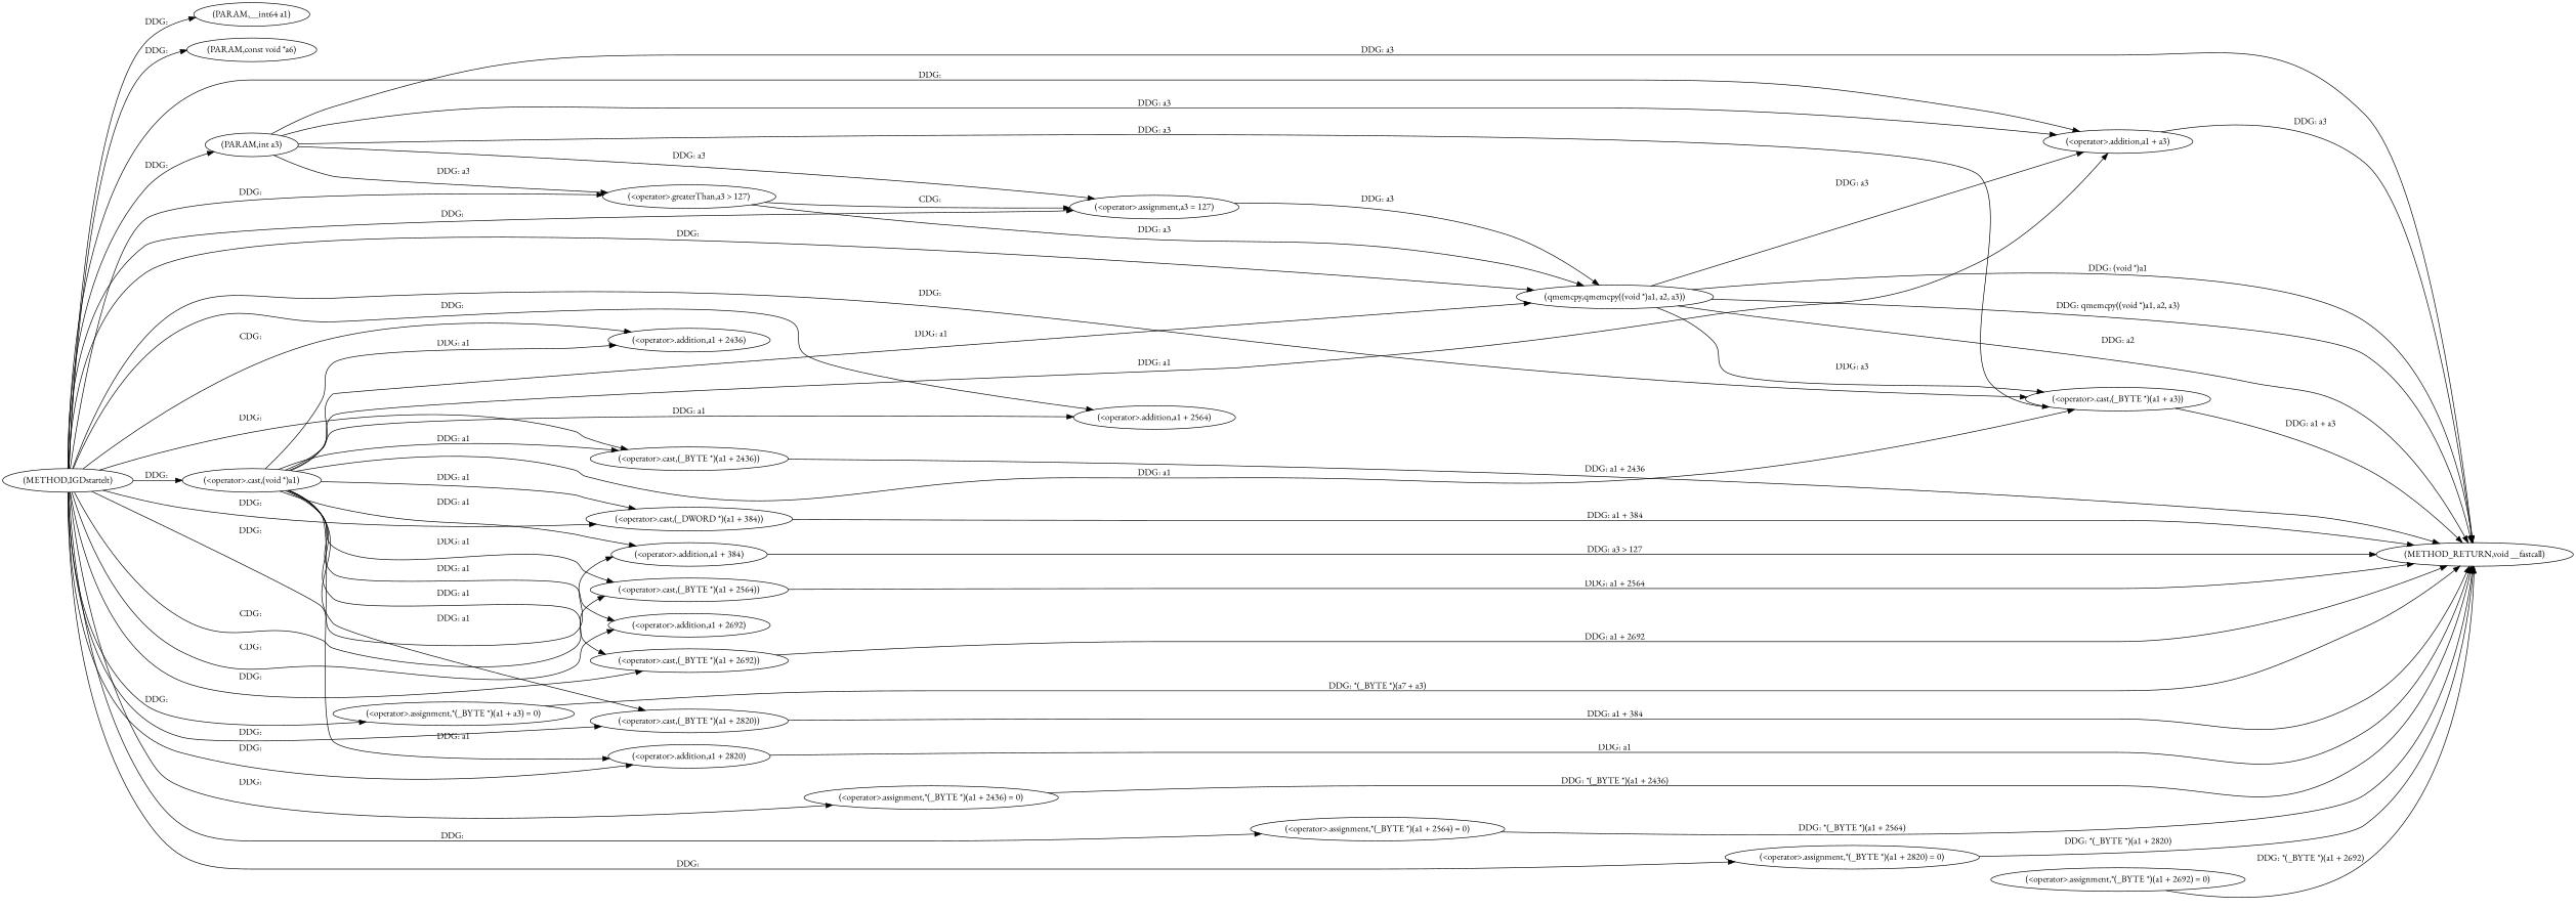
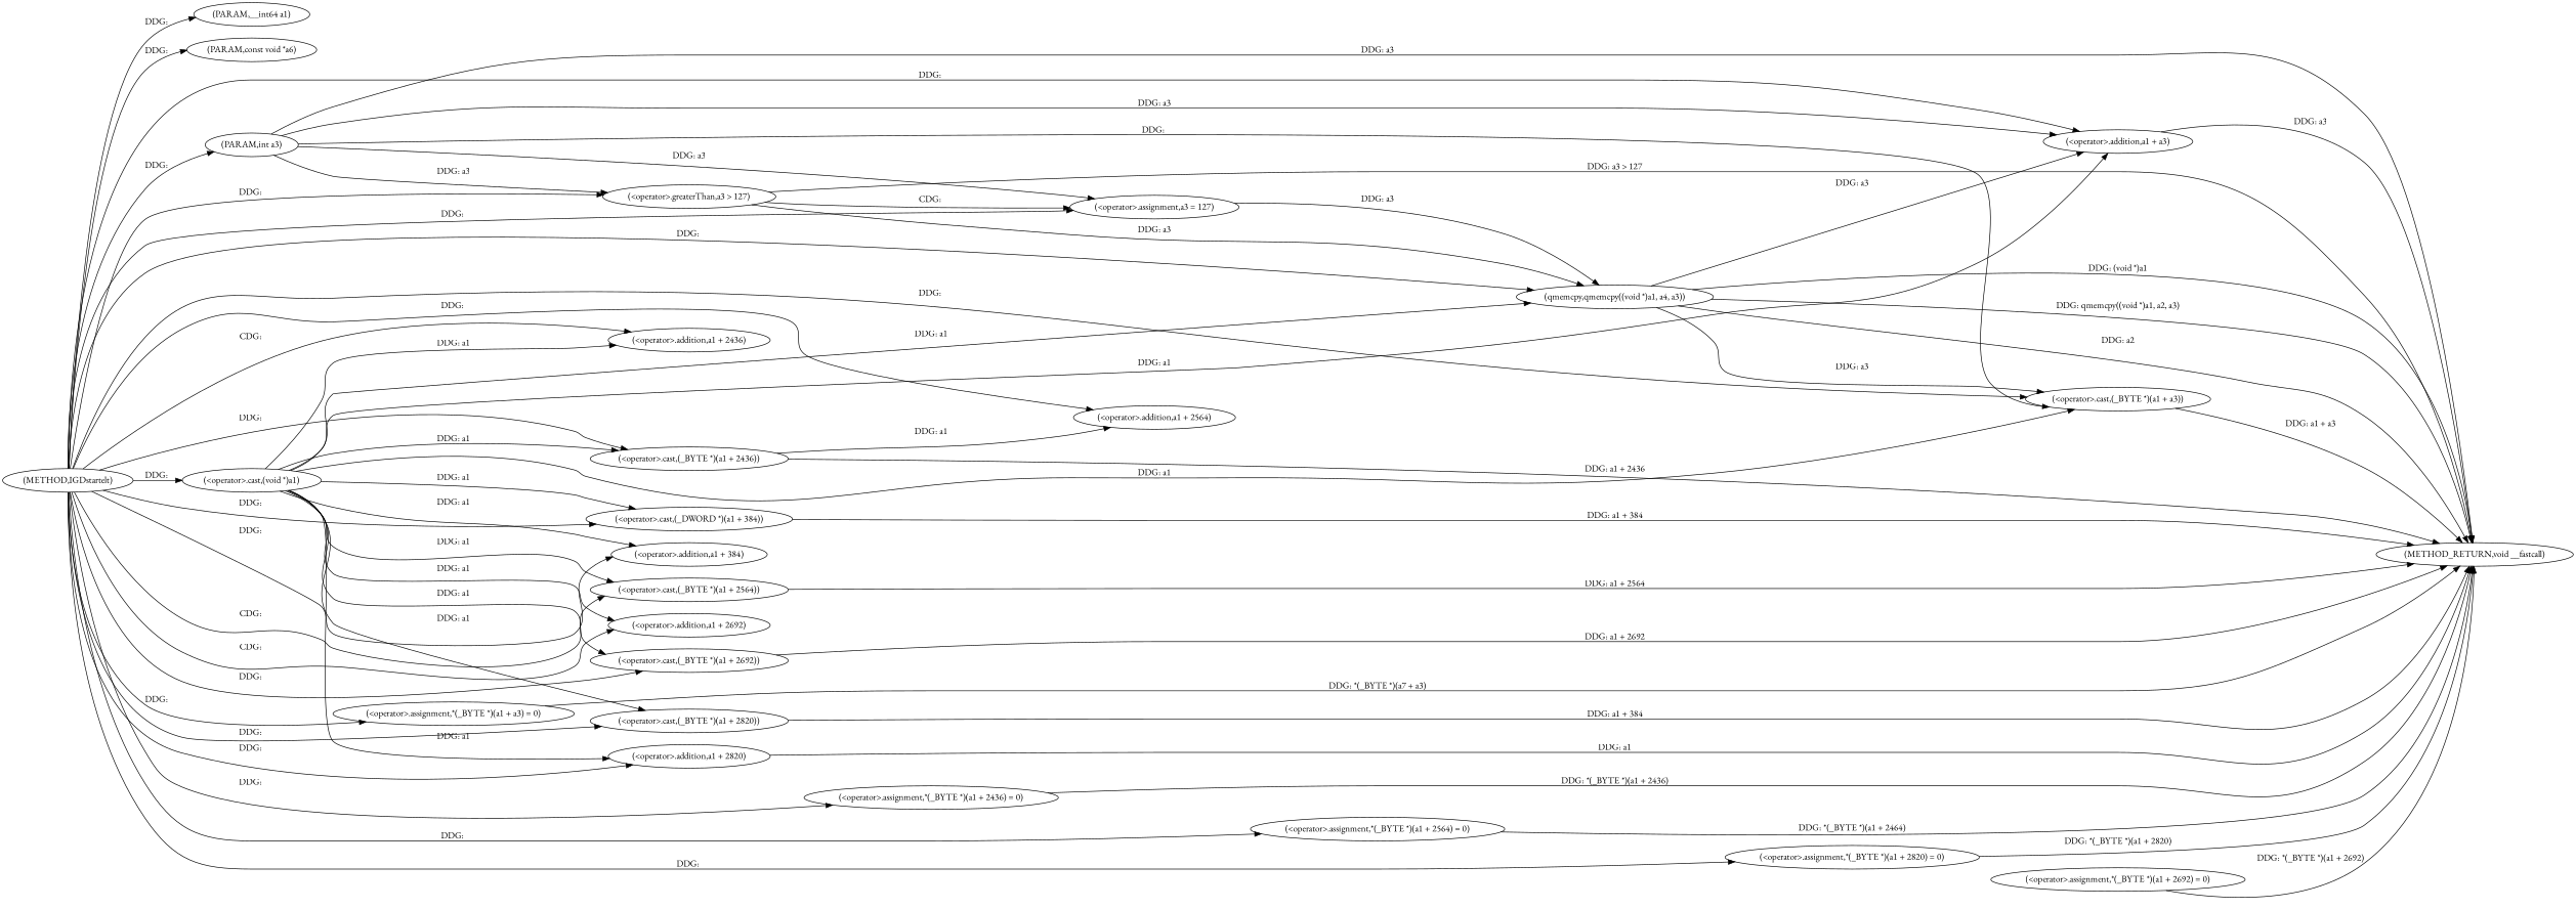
  digraph {
    fontname="EB Garamond"
    rankdir=LR
    node [fontname="EB Garamond"]
    edge [fontname="EB Garamond"]
    n1 [label="(METHOD,IGDstartelt)"]
    n2 [label="(PARAM,__int64 a1)"]
    n3 [label="(PARAM,const void *a6)"]
    n4 [label="(PARAM,int a3)"]
    n5 [label="(<operator>.greaterThan,a3 > 127)"]
    n6 [label="(<operator>.assignment,a3 = 127)"]
-   n7 [label="(qmemcpy,qmemcpy((void *)a1, a2, a3))"]
+   n7 [label="(qmemcpy,qmemcpy((void *)a1, a4, a3))"]
    n8 [label="(<operator>.cast,(void *)a1)"]
    n9 [label="(<operator>.assignment,*(_BYTE *)(a1 + a3) = 0)"]
    n10 [label="(<operator>.cast,(_BYTE *)(a1 + a3))"]
    n11 [label="(<operator>.addition,a1 + a3)"]
    n12 [label="(<operator>.cast,(_DWORD *)(a1 + 384))"]
    n13 [label="(<operator>.addition,a1 + 384)"]
    n14 [label="(<operator>.assignment,*(_BYTE *)(a1 + 2436) = 0)"]
    n15 [label="(<operator>.cast,(_BYTE *)(a1 + 2436))"]
    n16 [label="(<operator>.addition,a1 + 2436)"]
    n17 [label="(<operator>.assignment,*(_BYTE *)(a1 + 2564) = 0)"]
    n18 [label="(<operator>.cast,(_BYTE *)(a1 + 2564))"]
    n19 [label="(<operator>.addition,a1 + 2564)"]
    n20 [label="(<operator>.cast,(_BYTE *)(a1 + 2692))"]
    n21 [label="(<operator>.addition,a1 + 2692)"]
    n22 [label="(<operator>.assignment,*(_BYTE *)(a1 + 2820) = 0)"]
    n23 [label="(<operator>.cast,(_BYTE *)(a1 + 2820))"]
    n24 [label="(<operator>.addition,a1 + 2820)"]
    n25 [label="(METHOD_RETURN,void __fastcall)"]
    n26 [label="(<operator>.assignment,*(_BYTE *)(a1 + 2692) = 0)"]
    n1 -> n2 [label="DDG: "]
    n1 -> n3 [label="DDG: "]
    n1 -> n4 [label="DDG: "]
    n1 -> n5 [label="DDG: "]
    n1 -> n6 [label="DDG: "]
    n1 -> n7 [label="DDG: "]
    n1 -> n8 [label="DDG: "]
    n1 -> n9 [label="DDG: "]
    n1 -> n10 [label="DDG: "]
    n1 -> n11 [label="DDG: "]
    n1 -> n12 [label="DDG: "]
    n1 -> n13 [label="DDG: "]
    n1 -> n14 [label="DDG: "]
    n1 -> n15 [label="DDG: "]
    n1 -> n16 [label="CDG: "]
    n1 -> n17 [label="DDG: "]
    n1 -> n18 [label="CDG: "]
    n1 -> n19 [label="DDG: "]
    n1 -> n20 [label="DDG: "]
    n1 -> n21 [label="CDG: "]
    n1 -> n22 [label="DDG: "]
    n1 -> n23 [label="DDG: "]
    n1 -> n24 [label="DDG: "]
    n4 -> n5 [label="DDG: a3"]
    n4 -> n6 [label="DDG: a3"]
-   n4 -> n10 [label="DDG: a3"]
+   n4 -> n10 [label="DDG: "]
    n4 -> n11 [label="DDG: a3"]
    n4 -> n25 [label="DDG: a3"]
    n5 -> n6 [label="CDG: "]
    n5 -> n7 [label="DDG: a3"]
-   n13 -> n25 [label="DDG: a3 > 127"]
+   n5 -> n25 [label="DDG: a3 > 127"]
    n6 -> n7 [label="DDG: a3"]
    n7 -> n10 [label="DDG: a3"]
    n7 -> n11 [label="DDG: a3"]
    n7 -> n25 [label="DDG: (void *)a1"]
    n7 -> n25 [label="DDG: qmemcpy((void *)a1, a2, a3)"]
    n7 -> n25 [label="DDG: a2"]
    n8 -> n7 [label="DDG: a1"]
    n8 -> n10 [label="DDG: a1"]
    n8 -> n11 [label="DDG: a1"]
    n8 -> n12 [label="DDG: a1"]
    n8 -> n13 [label="DDG: a1"]
    n8 -> n15 [label="DDG: a1"]
    n8 -> n16 [label="DDG: a1"]
    n8 -> n18 [label="DDG: a1"]
-   n8 -> n19 [label="DDG: a1"]
+   n15 -> n19 [label="DDG: a1"]
    n8 -> n20 [label="DDG: a1"]
    n8 -> n21 [label="DDG: a1"]
    n8 -> n23 [label="DDG: a1"]
    n8 -> n24 [label="DDG: a1"]
    n9 -> n25 [label="DDG: *(_BYTE *)(a7 + a3)"]
    n10 -> n25 [label="DDG: a1 + a3"]
    n11 -> n25 [label="DDG: a3"]
    n12 -> n25 [label="DDG: a1 + 384"]
    n14 -> n25 [label="DDG: *(_BYTE *)(a1 + 2436)"]
    n15 -> n25 [label="DDG: a1 + 2436"]
-   n17 -> n25 [label="DDG: *(_BYTE *)(a1 + 2564)"]
+   n17 -> n25 [label="DDG: *(_BYTE *)(a1 + 2464)"]
    n18 -> n25 [label="DDG: a1 + 2564"]
    n20 -> n25 [label="DDG: a1 + 2692"]
    n22 -> n25 [label="DDG: *(_BYTE *)(a1 + 2820)"]
    n23 -> n25 [label="DDG: a1 + 384"]
    n24 -> n25 [label="DDG: a1"]
    n26 -> n25 [label="DDG: *(_BYTE *)(a1 + 2692)"]
  }
